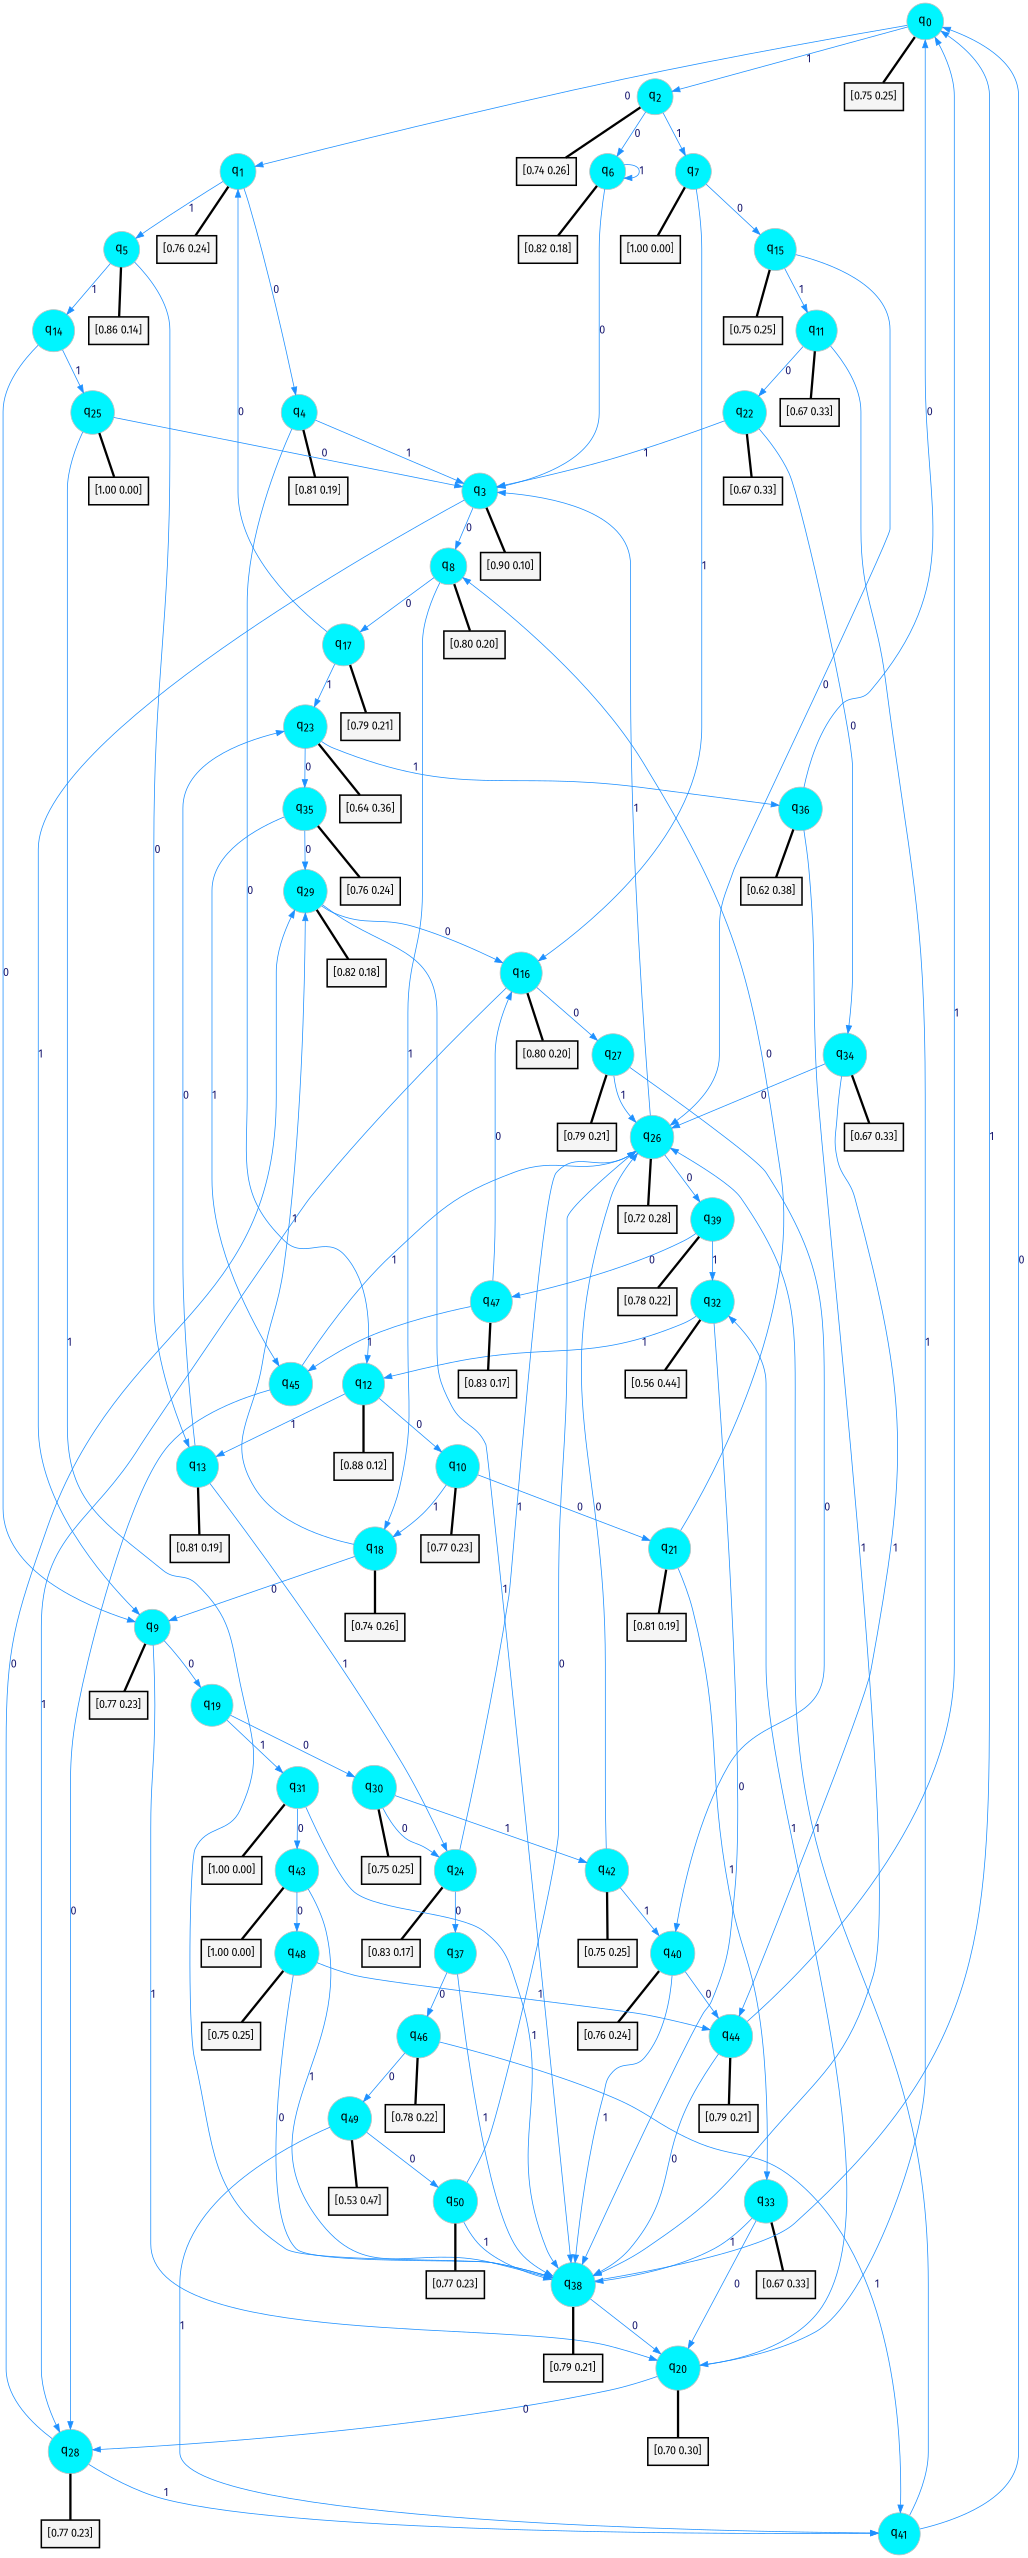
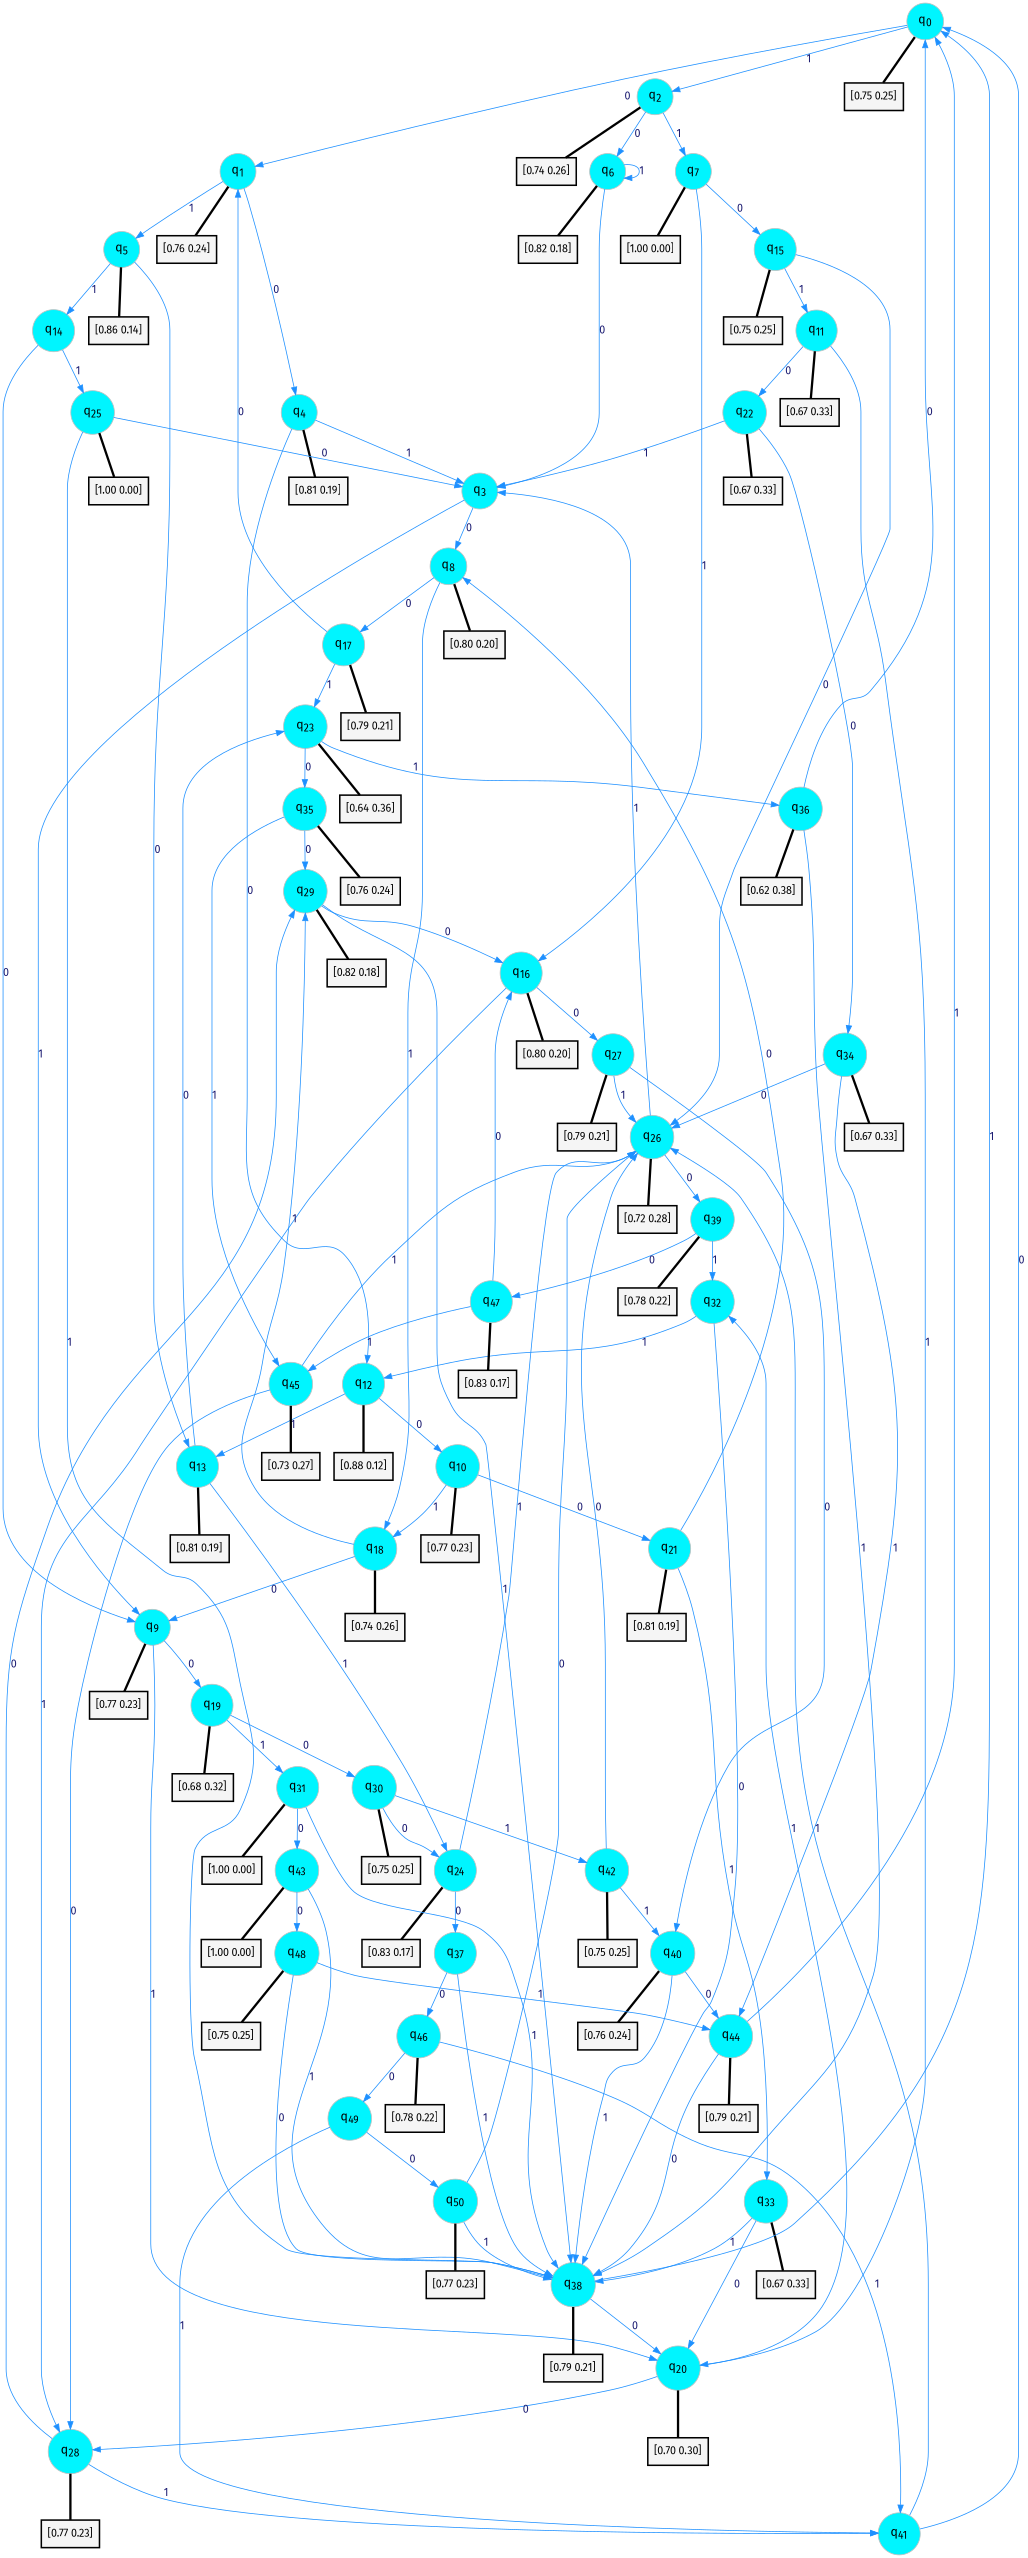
  digraph {
    fontname="Fira Sans"
    rankdir=TD
    node [color=gray fillcolor=turquoise1 fontcolor=black fontname="Fira Sans" fontsize=16 fontweight=bold shape=circle style=filled]
    edge [arrowsize=1 color=dodgerblue1 fontcolor=midnightblue fontname="Fira Sans" fontweight=bold penwidth=1 style=solid weight=20]
    n1 [label=<q<SUB>0</SUB>>]
    n2 [label=<q<SUB>1</SUB>>]
    n3 [label=<q<SUB>2</SUB>>]
    n4 [color=black fillcolor=whitesmoke fontsize=14 label="[0.75 0.25]" penwidth=2 shape=box]
    n5 [label=<q<SUB>4</SUB>>]
    n6 [label=<q<SUB>5</SUB>>]
    n7 [color=black fillcolor=whitesmoke fontsize=14 label="[0.76 0.24]" penwidth=2 shape=box]
    n8 [label=<q<SUB>6</SUB>>]
    n9 [label=<q<SUB>7</SUB>>]
    n10 [color=black fillcolor=whitesmoke fontsize=14 label="[0.74 0.26]" penwidth=2 shape=box]
    n11 [label=<q<SUB>3</SUB>>]
    n12 [label=<q<SUB>12</SUB>>]
    n13 [color=black fillcolor=whitesmoke fontsize=14 label="[0.81 0.19]" penwidth=2 shape=box]
    n14 [label=<q<SUB>13</SUB>>]
    n15 [label=<q<SUB>14</SUB>>]
    n16 [color=black fillcolor=whitesmoke fontsize=14 label="[0.86 0.14]" penwidth=2 shape=box]
    n17 [color=black fillcolor=whitesmoke fontsize=14 label="[0.82 0.18]" penwidth=2 shape=box]
    n18 [label=<q<SUB>15</SUB>>]
    n19 [label=<q<SUB>16</SUB>>]
    n20 [color=black fillcolor=whitesmoke fontsize=14 label="[1.00 0.00]" penwidth=2 shape=box]
    n21 [label=<q<SUB>8</SUB>>]
    n22 [label=<q<SUB>9</SUB>>]
-   n23 [color=black fillcolor=whitesmoke fontsize=14 label="[0.90 0.10]" penwidth=2 shape=box]
    n24 [label=<q<SUB>17</SUB>>]
    n25 [label=<q<SUB>18</SUB>>]
    n26 [color=black fillcolor=whitesmoke fontsize=14 label="[0.80 0.20]" penwidth=2 shape=box]
    n27 [label=<q<SUB>19</SUB>>]
    n28 [label=<q<SUB>20</SUB>>]
    n29 [color=black fillcolor=whitesmoke fontsize=14 label="[0.77 0.23]" penwidth=2 shape=box]
    n30 [label=<q<SUB>10</SUB>>]
    n31 [color=black fillcolor=whitesmoke fontsize=14 label="[0.88 0.12]" penwidth=2 shape=box]
    n32 [label=<q<SUB>23</SUB>>]
    n33 [label=<q<SUB>24</SUB>>]
    n34 [color=black fillcolor=whitesmoke fontsize=14 label="[0.81 0.19]" penwidth=2 shape=box]
    n35 [label=<q<SUB>25</SUB>>]
    n36 [label=<q<SUB>11</SUB>>]
    n37 [label=<q<SUB>26</SUB>>]
    n38 [color=black fillcolor=whitesmoke fontsize=14 label="[0.75 0.25]" penwidth=2 shape=box]
    n39 [label=<q<SUB>27</SUB>>]
    n40 [label=<q<SUB>28</SUB>>]
    n41 [color=black fillcolor=whitesmoke fontsize=14 label="[0.80 0.20]" penwidth=2 shape=box]
    n42 [color=black fillcolor=whitesmoke fontsize=14 label="[0.79 0.21]" penwidth=2 shape=box]
    n43 [label=<q<SUB>29</SUB>>]
    n44 [color=black fillcolor=whitesmoke fontsize=14 label="[0.74 0.26]" penwidth=2 shape=box]
    n45 [label=<q<SUB>30</SUB>>]
    n46 [label=<q<SUB>31</SUB>>]
+   n47 [color=black fillcolor=whitesmoke fontsize=14 label="[0.68 0.32]" penwidth=2 shape=box]
    n48 [label=<q<SUB>32</SUB>>]
    n49 [color=black fillcolor=whitesmoke fontsize=14 label="[0.70 0.30]" penwidth=2 shape=box]
    n50 [label=<q<SUB>21</SUB>>]
    n51 [color=black fillcolor=whitesmoke fontsize=14 label="[0.77 0.23]" penwidth=2 shape=box]
    n52 [label=<q<SUB>33</SUB>>]
    n53 [color=black fillcolor=whitesmoke fontsize=14 label="[0.81 0.19]" penwidth=2 shape=box]
    n54 [label=<q<SUB>22</SUB>>]
    n55 [color=black fillcolor=whitesmoke fontsize=14 label="[0.67 0.33]" penwidth=2 shape=box]
    n56 [label=<q<SUB>34</SUB>>]
    n57 [color=black fillcolor=whitesmoke fontsize=14 label="[0.67 0.33]" penwidth=2 shape=box]
    n58 [label=<q<SUB>35</SUB>>]
    n59 [label=<q<SUB>36</SUB>>]
    n60 [color=black fillcolor=whitesmoke fontsize=14 label="[0.64 0.36]" penwidth=2 shape=box]
    n61 [label=<q<SUB>37</SUB>>]
    n62 [color=black fillcolor=whitesmoke fontsize=14 label="[0.83 0.17]" penwidth=2 shape=box]
    n63 [label=<q<SUB>38</SUB>>]
    n64 [color=black fillcolor=whitesmoke fontsize=14 label="[1.00 0.00]" penwidth=2 shape=box]
    n65 [label=<q<SUB>39</SUB>>]
    n66 [color=black fillcolor=whitesmoke fontsize=14 label="[0.72 0.28]" penwidth=2 shape=box]
    n67 [label=<q<SUB>40</SUB>>]
    n68 [color=black fillcolor=whitesmoke fontsize=14 label="[0.79 0.21]" penwidth=2 shape=box]
    n69 [label=<q<SUB>41</SUB>>]
    n70 [color=black fillcolor=whitesmoke fontsize=14 label="[0.77 0.23]" penwidth=2 shape=box]
    n71 [color=black fillcolor=whitesmoke fontsize=14 label="[0.82 0.18]" penwidth=2 shape=box]
    n72 [label=<q<SUB>42</SUB>>]
    n73 [color=black fillcolor=whitesmoke fontsize=14 label="[0.75 0.25]" penwidth=2 shape=box]
    n74 [label=<q<SUB>43</SUB>>]
    n75 [color=black fillcolor=whitesmoke fontsize=14 label="[1.00 0.00]" penwidth=2 shape=box]
-   n76 [color=black fillcolor=whitesmoke fontsize=14 label="[0.56 0.44]" penwidth=2 shape=box]
    n77 [color=black fillcolor=whitesmoke fontsize=14 label="[0.67 0.33]" penwidth=2 shape=box]
    n78 [label=<q<SUB>44</SUB>>]
    n79 [color=black fillcolor=whitesmoke fontsize=14 label="[0.67 0.33]" penwidth=2 shape=box]
    n80 [label=<q<SUB>45</SUB>>]
    n81 [color=black fillcolor=whitesmoke fontsize=14 label="[0.76 0.24]" penwidth=2 shape=box]
    n82 [color=black fillcolor=whitesmoke fontsize=14 label="[0.62 0.38]" penwidth=2 shape=box]
    n83 [label=<q<SUB>46</SUB>>]
    n84 [color=black fillcolor=whitesmoke fontsize=14 label="[0.79 0.21]" penwidth=2 shape=box]
    n85 [label=<q<SUB>47</SUB>>]
    n86 [color=black fillcolor=whitesmoke fontsize=14 label="[0.78 0.22]" penwidth=2 shape=box]
    n87 [color=black fillcolor=whitesmoke fontsize=14 label="[0.76 0.24]" penwidth=2 shape=box]
    n88 [color=black fillcolor=whitesmoke fontsize=14 label="[0.75 0.25]" penwidth=2 shape=box]
    n89 [label=<q<SUB>48</SUB>>]
    n90 [color=black fillcolor=whitesmoke fontsize=14 label="[1.00 0.00]" penwidth=2 shape=box]
    n91 [color=black fillcolor=whitesmoke fontsize=14 label="[0.79 0.21]" penwidth=2 shape=box]
+   n92 [color=black fillcolor=whitesmoke fontsize=14 label="[0.73 0.27]" penwidth=2 shape=box]
    n93 [label=<q<SUB>49</SUB>>]
    n94 [color=black fillcolor=whitesmoke fontsize=14 label="[0.78 0.22]" penwidth=2 shape=box]
    n95 [color=black fillcolor=whitesmoke fontsize=14 label="[0.83 0.17]" penwidth=2 shape=box]
    n96 [color=black fillcolor=whitesmoke fontsize=14 label="[0.75 0.25]" penwidth=2 shape=box]
    n97 [label=<q<SUB>50</SUB>>]
-   n98 [color=black fillcolor=whitesmoke fontsize=14 label="[0.53 0.47]" penwidth=2 shape=box]
    n99 [color=black fillcolor=whitesmoke fontsize=14 label="[0.77 0.23]" penwidth=2 shape=box]
    n1 -> n2 [label=0]
    n1 -> n3 [label=1]
    n1 -> n4 [arrowhead=none color=black penwidth=3]
    n2 -> n5 [label=0]
    n2 -> n6 [label=1]
    n2 -> n7 [arrowhead=none color=black penwidth=3]
    n3 -> n8 [label=0]
    n3 -> n9 [label=1]
    n3 -> n10 [arrowhead=none color=black penwidth=3]
    n5 -> n11 [label=1]
    n5 -> n12 [label=0]
    n5 -> n13 [arrowhead=none color=black penwidth=3]
    n6 -> n14 [label=0]
    n6 -> n15 [label=1]
    n6 -> n16 [arrowhead=none color=black penwidth=3]
    n8 -> n8 [label=1]
    n8 -> n11 [label=0]
    n8 -> n17 [arrowhead=none color=black penwidth=3]
    n9 -> n18 [label=0]
    n9 -> n19 [label=1]
    n9 -> n20 [arrowhead=none color=black penwidth=3]
    n11 -> n21 [label=0]
    n11 -> n22 [label=1]
-   n11 -> n23 [arrowhead=none color=black penwidth=3]
    n12 -> n14 [label=1]
    n12 -> n30 [label=0]
    n12 -> n31 [arrowhead=none color=black penwidth=3]
    n14 -> n32 [label=0]
    n14 -> n33 [label=1]
    n14 -> n34 [arrowhead=none color=black penwidth=3]
    n15 -> n22 [label=0]
    n15 -> n35 [label=1]
    n18 -> n36 [label=1]
    n18 -> n37 [label=0]
    n18 -> n38 [arrowhead=none color=black penwidth=3]
    n19 -> n39 [label=0]
    n19 -> n40 [label=1]
    n19 -> n41 [arrowhead=none color=black penwidth=3]
    n21 -> n24 [label=0]
    n21 -> n25 [label=1]
    n21 -> n26 [arrowhead=none color=black penwidth=3]
    n22 -> n27 [label=0]
    n22 -> n28 [label=1]
    n22 -> n29 [arrowhead=none color=black penwidth=3]
    n24 -> n2 [label=0]
    n24 -> n32 [label=1]
    n24 -> n42 [arrowhead=none color=black penwidth=3]
    n25 -> n22 [label=0]
    n25 -> n43 [label=1]
    n25 -> n44 [arrowhead=none color=black penwidth=3]
    n27 -> n45 [label=0]
    n27 -> n46 [label=1]
+   n27 -> n47 [arrowhead=none color=black penwidth=3]
    n28 -> n40 [label=0]
    n28 -> n48 [label=1]
    n28 -> n49 [arrowhead=none color=black penwidth=3]
    n30 -> n25 [label=1]
    n30 -> n50 [label=0]
    n30 -> n51 [arrowhead=none color=black penwidth=3]
    n32 -> n58 [label=0]
    n32 -> n59 [label=1]
    n32 -> n60 [arrowhead=none color=black penwidth=3]
    n33 -> n37 [label=1]
    n33 -> n61 [label=0]
    n33 -> n62 [arrowhead=none color=black penwidth=3]
    n35 -> n11 [label=0]
    n35 -> n63 [label=1]
    n35 -> n64 [arrowhead=none color=black penwidth=3]
    n36 -> n28 [label=1]
    n36 -> n54 [label=0]
    n36 -> n55 [arrowhead=none color=black penwidth=3]
    n37 -> n11 [label=1]
    n37 -> n65 [label=0]
    n37 -> n66 [arrowhead=none color=black penwidth=3]
    n39 -> n37 [label=1]
    n39 -> n67 [label=0]
    n39 -> n68 [arrowhead=none color=black penwidth=3]
    n40 -> n43 [label=0]
    n40 -> n69 [label=1]
    n40 -> n70 [arrowhead=none color=black penwidth=3]
    n43 -> n19 [label=0]
    n43 -> n63 [label=1]
    n43 -> n71 [arrowhead=none color=black penwidth=3]
    n45 -> n33 [label=0]
    n45 -> n72 [label=1]
    n45 -> n73 [arrowhead=none color=black penwidth=3]
    n46 -> n63 [label=1]
    n46 -> n74 [label=0]
    n46 -> n75 [arrowhead=none color=black penwidth=3]
    n48 -> n12 [label=1]
    n48 -> n63 [label=0]
-   n48 -> n76 [arrowhead=none color=black penwidth=3]
    n50 -> n21 [label=0]
    n50 -> n52 [label=1]
    n50 -> n53 [arrowhead=none color=black penwidth=3]
    n52 -> n28 [label=0]
    n52 -> n63 [label=1]
    n52 -> n77 [arrowhead=none color=black penwidth=3]
    n54 -> n11 [label=1]
    n54 -> n56 [label=0]
    n54 -> n57 [arrowhead=none color=black penwidth=3]
    n56 -> n37 [label=0]
    n56 -> n78 [label=1]
    n56 -> n79 [arrowhead=none color=black penwidth=3]
    n58 -> n43 [label=0]
    n58 -> n80 [label=1]
    n58 -> n81 [arrowhead=none color=black penwidth=3]
    n59 -> n1 [label=0]
    n59 -> n63 [label=1]
    n59 -> n82 [arrowhead=none color=black penwidth=3]
    n61 -> n63 [label=1]
    n61 -> n83 [label=0]
    n63 -> n1 [label=1]
    n63 -> n28 [label=0]
    n63 -> n84 [arrowhead=none color=black penwidth=3]
    n65 -> n48 [label=1]
    n65 -> n85 [label=0]
    n65 -> n86 [arrowhead=none color=black penwidth=3]
    n67 -> n63 [label=1]
    n67 -> n78 [label=0]
    n67 -> n87 [arrowhead=none color=black penwidth=3]
    n69 -> n1 [label=0]
    n69 -> n37 [label=1]
    n72 -> n37 [label=0]
    n72 -> n67 [label=1]
    n72 -> n88 [arrowhead=none color=black penwidth=3]
    n74 -> n63 [label=1]
    n74 -> n89 [label=0]
    n74 -> n90 [arrowhead=none color=black penwidth=3]
    n78 -> n1 [label=1]
    n78 -> n63 [label=0]
    n78 -> n91 [arrowhead=none color=black penwidth=3]
    n80 -> n37 [label=1]
    n80 -> n40 [label=0]
+   n80 -> n92 [arrowhead=none color=black penwidth=3]
    n83 -> n69 [label=1]
    n83 -> n93 [label=0]
    n83 -> n94 [arrowhead=none color=black penwidth=3]
    n85 -> n19 [label=0]
    n85 -> n80 [label=1]
    n85 -> n95 [arrowhead=none color=black penwidth=3]
    n89 -> n63 [label=0]
    n89 -> n78 [label=1]
    n89 -> n96 [arrowhead=none color=black penwidth=3]
    n93 -> n69 [label=1]
    n93 -> n97 [label=0]
-   n93 -> n98 [arrowhead=none color=black penwidth=3]
    n97 -> n37 [label=0]
    n97 -> n63 [label=1]
    n97 -> n99 [arrowhead=none color=black penwidth=3]
  }
